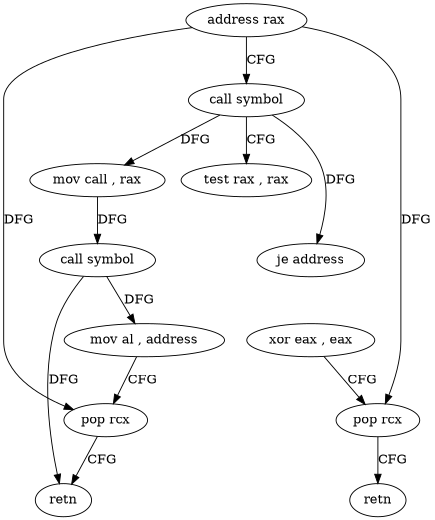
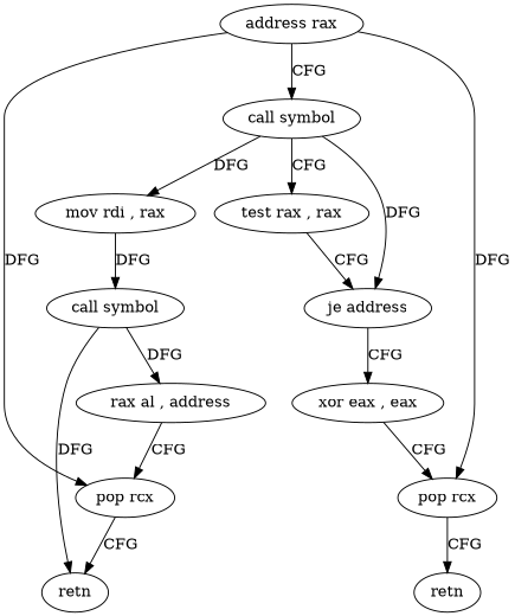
  digraph {
    n1 [label="address rax"]
    n2 [label="call symbol"]
    n3 [label="pop rcx"]
    n4 [label="pop rcx"]
    n5 [label="test rax , rax"]
    n6 [label="je address"]
-   n7 [label="mov call , rax"]
+   n7 [label="mov rdi , rax"]
    n8 [label=retn]
    n9 [label=retn]
    n10 [label="xor eax , eax"]
    n11 [label="call symbol"]
-   n12 [label="mov al , address"]
+   n12 [label="rax al , address"]
    n1 -> n2 [label=CFG]
    n1 -> n3 [label=DFG]
    n1 -> n4 [label=DFG]
    n2 -> n5 [label=CFG]
    n2 -> n6 [label=DFG]
    n2 -> n7 [label=DFG]
    n3 -> n8 [label=CFG]
    n4 -> n9 [label=CFG]
+   n5 -> n6 [label=CFG]
+   n6 -> n10 [label=CFG]
    n7 -> n11 [label=DFG]
    n10 -> n3 [label=CFG]
    n11 -> n9 [label=DFG]
    n11 -> n12 [label=DFG]
    n12 -> n4 [label=CFG]
  }
